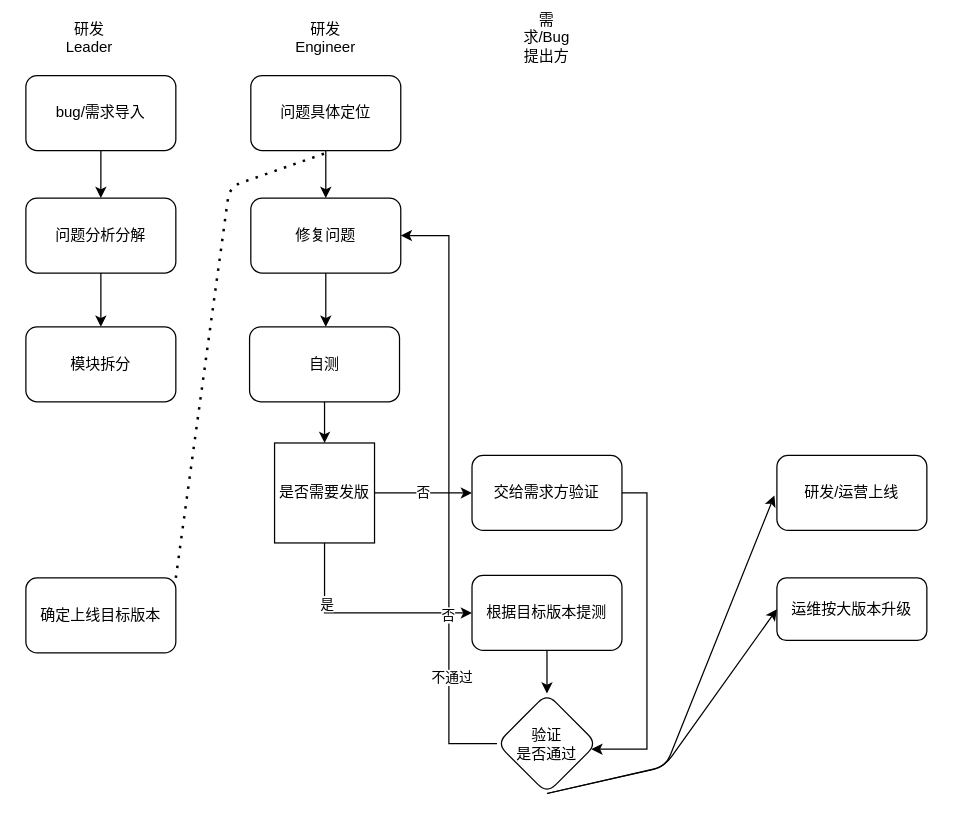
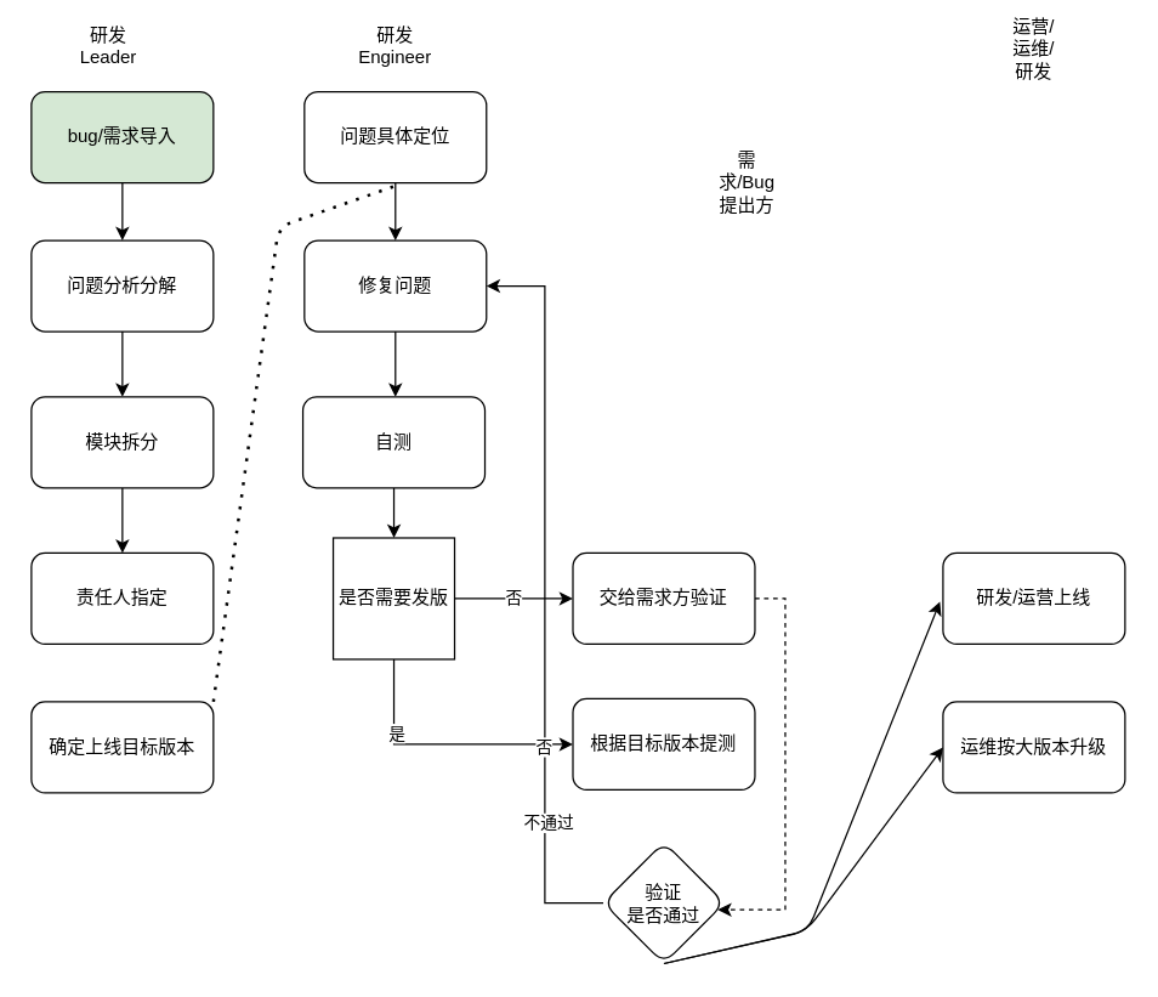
  <mxCell id="0" />
  <mxCell id="1" parent="0" />
  <mxCell id="2" value="" style="edgeStyle=orthogonalEdgeStyle;rounded=0;orthogonalLoop=1;jettySize=auto;html=1;" edge="1" parent="1" source="3" target="5"><mxGeometry relative="1" as="geometry" /></mxCell>
- <mxCell id="3" value="bug/需求导入" style="rounded=1;whiteSpace=wrap;html=1;" vertex="1" parent="1"><mxGeometry x="20" y="60" width="120" height="60" as="geometry" /></mxCell>
+ <mxCell id="3" value="bug/需求导入" style="rounded=1;whiteSpace=wrap;html=1;fillColor=#d5e8d4;" vertex="1" parent="1"><mxGeometry x="20" y="60" width="120" height="60" as="geometry" /></mxCell>
  <mxCell id="4" value="" style="edgeStyle=orthogonalEdgeStyle;rounded=0;orthogonalLoop=1;jettySize=auto;html=1;" edge="1" parent="1" source="5" target="7"><mxGeometry relative="1" as="geometry" /></mxCell>
  <mxCell id="5" value="问题分析分解" style="whiteSpace=wrap;html=1;rounded=1;" vertex="1" parent="1"><mxGeometry x="20" y="158" width="120" height="60" as="geometry" /></mxCell>
+ <mxCell id="6" value="" style="edgeStyle=orthogonalEdgeStyle;rounded=0;orthogonalLoop=1;jettySize=auto;html=1;" edge="1" parent="1" source="7" target="8"><mxGeometry relative="1" as="geometry" /></mxCell>
  <mxCell id="7" value="模块拆分" style="whiteSpace=wrap;html=1;rounded=1;" vertex="1" parent="1"><mxGeometry x="20" y="261" width="120" height="60" as="geometry" /></mxCell>
+ <mxCell id="8" value="责任人指定" style="whiteSpace=wrap;html=1;rounded=1;" vertex="1" parent="1"><mxGeometry x="20" y="364" width="120" height="60" as="geometry" /></mxCell>
  <mxCell id="9" value="" style="edgeStyle=orthogonalEdgeStyle;rounded=0;orthogonalLoop=1;jettySize=auto;html=1;entryX=0.5;entryY=0;entryDx=0;entryDy=0;" edge="1" parent="1" source="10" target="16"><mxGeometry relative="1" as="geometry"><mxPoint x="260" y="148" as="targetPoint" /></mxGeometry></mxCell>
  <mxCell id="10" value="问题具体定位" style="whiteSpace=wrap;html=1;rounded=1;" vertex="1" parent="1"><mxGeometry x="200" y="60" width="120" height="60" as="geometry" /></mxCell>
  <mxCell id="11" value="" style="edgeStyle=orthogonalEdgeStyle;rounded=0;orthogonalLoop=1;jettySize=auto;html=1;exitX=0.5;exitY=1;exitDx=0;exitDy=0;" edge="1" parent="1" source="16"><mxGeometry relative="1" as="geometry"><mxPoint x="260" y="228" as="sourcePoint" /><mxPoint x="260" y="261" as="targetPoint" /></mxGeometry></mxCell>
  <mxCell id="12" value="" style="edgeStyle=orthogonalEdgeStyle;rounded=0;orthogonalLoop=1;jettySize=auto;html=1;" edge="1" parent="1" source="13" target="20"><mxGeometry relative="1" as="geometry" /></mxCell>
  <mxCell id="13" value="自测" style="whiteSpace=wrap;html=1;rounded=1;" vertex="1" parent="1"><mxGeometry x="199" y="261" width="120" height="60" as="geometry" /></mxCell>
  <mxCell id="14" value="确定上线目标版本" style="whiteSpace=wrap;html=1;rounded=1;" vertex="1" parent="1"><mxGeometry x="20" y="462" width="120" height="60" as="geometry" /></mxCell>
  <mxCell id="15" value="" style="endArrow=none;dashed=1;html=1;dashPattern=1 3;strokeWidth=2;exitX=1;exitY=0;exitDx=0;exitDy=0;" edge="1" parent="1" source="14"><mxGeometry width="50" height="50" relative="1" as="geometry"><mxPoint x="286" y="346" as="sourcePoint" /><mxPoint x="260" y="122" as="targetPoint" /><Array as="points"><mxPoint x="183" y="149" /></Array></mxGeometry></mxCell>
  <mxCell id="16" value="修复问题" style="whiteSpace=wrap;html=1;rounded=1;" vertex="1" parent="1"><mxGeometry x="200" y="158" width="120" height="60" as="geometry" /></mxCell>
  <mxCell id="17" value="否" style="edgeStyle=orthogonalEdgeStyle;rounded=0;orthogonalLoop=1;jettySize=auto;html=1;" edge="1" parent="1" source="20" target="26"><mxGeometry relative="1" as="geometry" /></mxCell>
  <mxCell id="18" value="" style="edgeStyle=orthogonalEdgeStyle;rounded=0;orthogonalLoop=1;jettySize=auto;html=1;entryX=0;entryY=0.5;entryDx=0;entryDy=0;exitX=0.5;exitY=1;exitDx=0;exitDy=0;" edge="1" parent="1" source="20" target="29"><mxGeometry relative="1" as="geometry"><mxPoint x="259" y="522" as="targetPoint" /></mxGeometry></mxCell>
  <mxCell id="19" value="是" style="edgeLabel;html=1;align=center;verticalAlign=middle;resizable=0;points=[];" vertex="1" connectable="0" parent="18"><mxGeometry x="-0.448" y="1" relative="1" as="geometry"><mxPoint as="offset" /></mxGeometry></mxCell>
  <mxCell id="20" value="是否需要发版" style="whiteSpace=wrap;html=1;rounded=0;" vertex="1" parent="1"><mxGeometry x="219" y="354" width="80" height="80" as="geometry" /></mxCell>
  <mxCell id="21" value="研发/运营上线" style="whiteSpace=wrap;html=1;rounded=1;" vertex="1" parent="1"><mxGeometry x="621" y="364" width="120" height="60" as="geometry" /></mxCell>
  <mxCell id="22" value="研发Leader" style="text;html=1;strokeColor=none;fillColor=none;align=center;verticalAlign=middle;whiteSpace=wrap;rounded=0;" vertex="1" parent="1"><mxGeometry x="51" y="20" width="40" height="20" as="geometry" /></mxCell>
  <mxCell id="23" value="研发Engineer" style="text;html=1;strokeColor=none;fillColor=none;align=center;verticalAlign=middle;whiteSpace=wrap;rounded=0;" vertex="1" parent="1"><mxGeometry x="240" y="20" width="40" height="20" as="geometry" /></mxCell>
- <mxCell id="25" value="" style="edgeStyle=orthogonalEdgeStyle;rounded=0;orthogonalLoop=1;jettySize=auto;html=1;exitX=1;exitY=0.5;exitDx=0;exitDy=0;" edge="1" parent="1" source="26" target="33"><mxGeometry relative="1" as="geometry"><Array as="points"><mxPoint x="517" y="394" /><mxPoint x="517" y="599" /></Array></mxGeometry></mxCell>
+ <mxCell id="24" value="运营/运维/研发" style="text;html=1;strokeColor=none;fillColor=none;align=center;verticalAlign=middle;whiteSpace=wrap;rounded=0;" vertex="1" parent="1"><mxGeometry x="661" y="22" width="40" height="20" as="geometry" /></mxCell>
+ <mxCell id="25" value="" style="edgeStyle=orthogonalEdgeStyle;rounded=0;orthogonalLoop=1;jettySize=auto;html=1;exitX=1;exitY=0.5;exitDx=0;exitDy=0;dashed=1;" edge="1" parent="1" source="26" target="33"><mxGeometry relative="1" as="geometry"><Array as="points"><mxPoint x="517" y="394" /><mxPoint x="517" y="599" /></Array></mxGeometry></mxCell>
  <mxCell id="26" value="交给需求方验证" style="whiteSpace=wrap;html=1;rounded=1;" vertex="1" parent="1"><mxGeometry x="377" y="364" width="120" height="60" as="geometry" /></mxCell>
- <mxCell id="27" value="运维按大版本升级" style="whiteSpace=wrap;html=1;rounded=1;" vertex="1" parent="1"><mxGeometry x="621" y="462" width="120" height="50" as="geometry" /></mxCell>
- <mxCell id="28" value="" style="edgeStyle=orthogonalEdgeStyle;rounded=0;orthogonalLoop=1;jettySize=auto;html=1;entryX=0.5;entryY=0;entryDx=0;entryDy=0;" edge="1" parent="1" source="29" target="33"><mxGeometry relative="1" as="geometry"><mxPoint x="399" y="582" as="targetPoint" /></mxGeometry></mxCell>
+ <mxCell id="27" value="运维按大版本升级" style="whiteSpace=wrap;html=1;rounded=1;" vertex="1" parent="1"><mxGeometry x="621" y="462" width="120" height="60" as="geometry" /></mxCell>
  <mxCell id="29" value="&lt;span&gt;根据目标版本提测&lt;/span&gt;" style="whiteSpace=wrap;html=1;rounded=1;" vertex="1" parent="1"><mxGeometry x="377" y="460" width="120" height="60" as="geometry" /></mxCell>
  <mxCell id="30" value="" style="edgeStyle=orthogonalEdgeStyle;rounded=0;orthogonalLoop=1;jettySize=auto;html=1;exitX=0;exitY=0.5;exitDx=0;exitDy=0;entryX=1;entryY=0.5;entryDx=0;entryDy=0;" edge="1" parent="1" source="33" target="16"><mxGeometry relative="1" as="geometry"><mxPoint x="489" y="492" as="targetPoint" /></mxGeometry></mxCell>
  <mxCell id="31" value="否" style="edgeLabel;html=1;align=center;verticalAlign=middle;resizable=0;points=[];" vertex="1" connectable="0" parent="30"><mxGeometry x="-0.411" y="1" relative="1" as="geometry"><mxPoint as="offset" /></mxGeometry></mxCell>
  <mxCell id="32" value="不通过" style="edgeLabel;html=1;align=center;verticalAlign=middle;resizable=0;points=[];" vertex="1" connectable="0" parent="30"><mxGeometry x="-0.615" y="-1" relative="1" as="geometry"><mxPoint x="1" y="1" as="offset" /></mxGeometry></mxCell>
  <mxCell id="33" value="验证&lt;br&gt;是否通过" style="rhombus;whiteSpace=wrap;html=1;rounded=1;" vertex="1" parent="1"><mxGeometry x="397" y="554.5" width="80" height="80" as="geometry" /></mxCell>
- <mxCell id="34" value="需求/Bug提出方" style="text;html=1;strokeColor=none;fillColor=none;align=center;verticalAlign=middle;whiteSpace=wrap;rounded=0;" vertex="1" parent="1"><mxGeometry x="417" y="20" width="40" height="20" as="geometry" /></mxCell>
+ <mxCell id="34" value="需求/Bug提出方" style="text;html=1;strokeColor=none;fillColor=none;align=center;verticalAlign=middle;whiteSpace=wrap;rounded=0;" vertex="1" parent="1"><mxGeometry x="472" y="110" width="40" height="20" as="geometry" /></mxCell>
  <mxCell id="35" value="" style="endArrow=classic;html=1;exitX=0.5;exitY=1;exitDx=0;exitDy=0;" edge="1" parent="1" source="33"><mxGeometry width="50" height="50" relative="1" as="geometry"><mxPoint x="539" y="739" as="sourcePoint" /><mxPoint x="619" y="396" as="targetPoint" /><Array as="points"><mxPoint x="532" y="613" /></Array></mxGeometry></mxCell>
  <mxCell id="36" value="" style="endArrow=classic;html=1;entryX=0;entryY=0.5;entryDx=0;entryDy=0;exitX=0.5;exitY=1;exitDx=0;exitDy=0;" edge="1" parent="1" source="33" target="27"><mxGeometry width="50" height="50" relative="1" as="geometry"><mxPoint x="439" y="632" as="sourcePoint" /><mxPoint x="506" y="695" as="targetPoint" /><Array as="points"><mxPoint x="531" y="613" /></Array></mxGeometry></mxCell>
